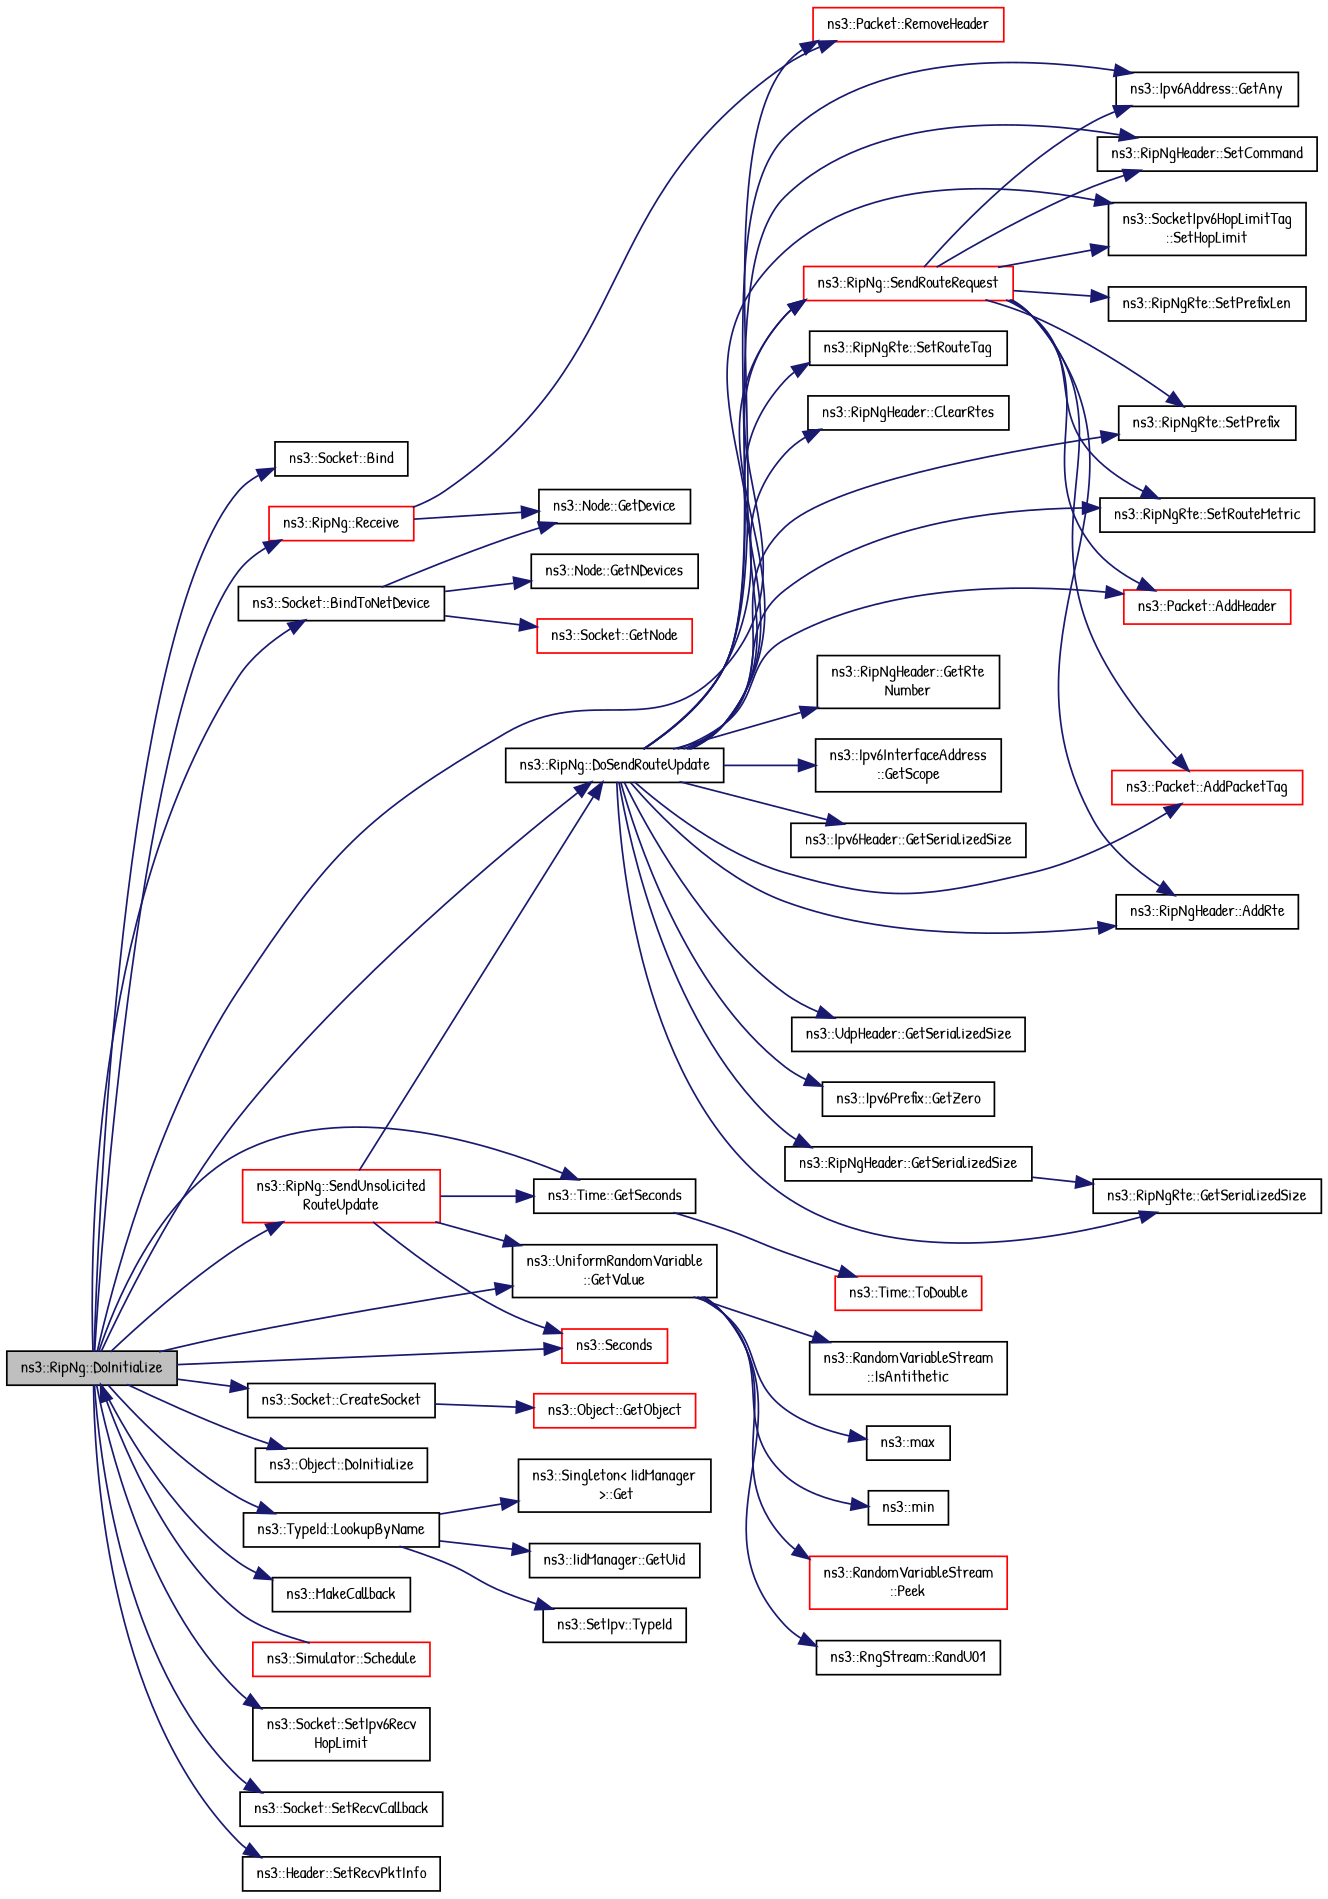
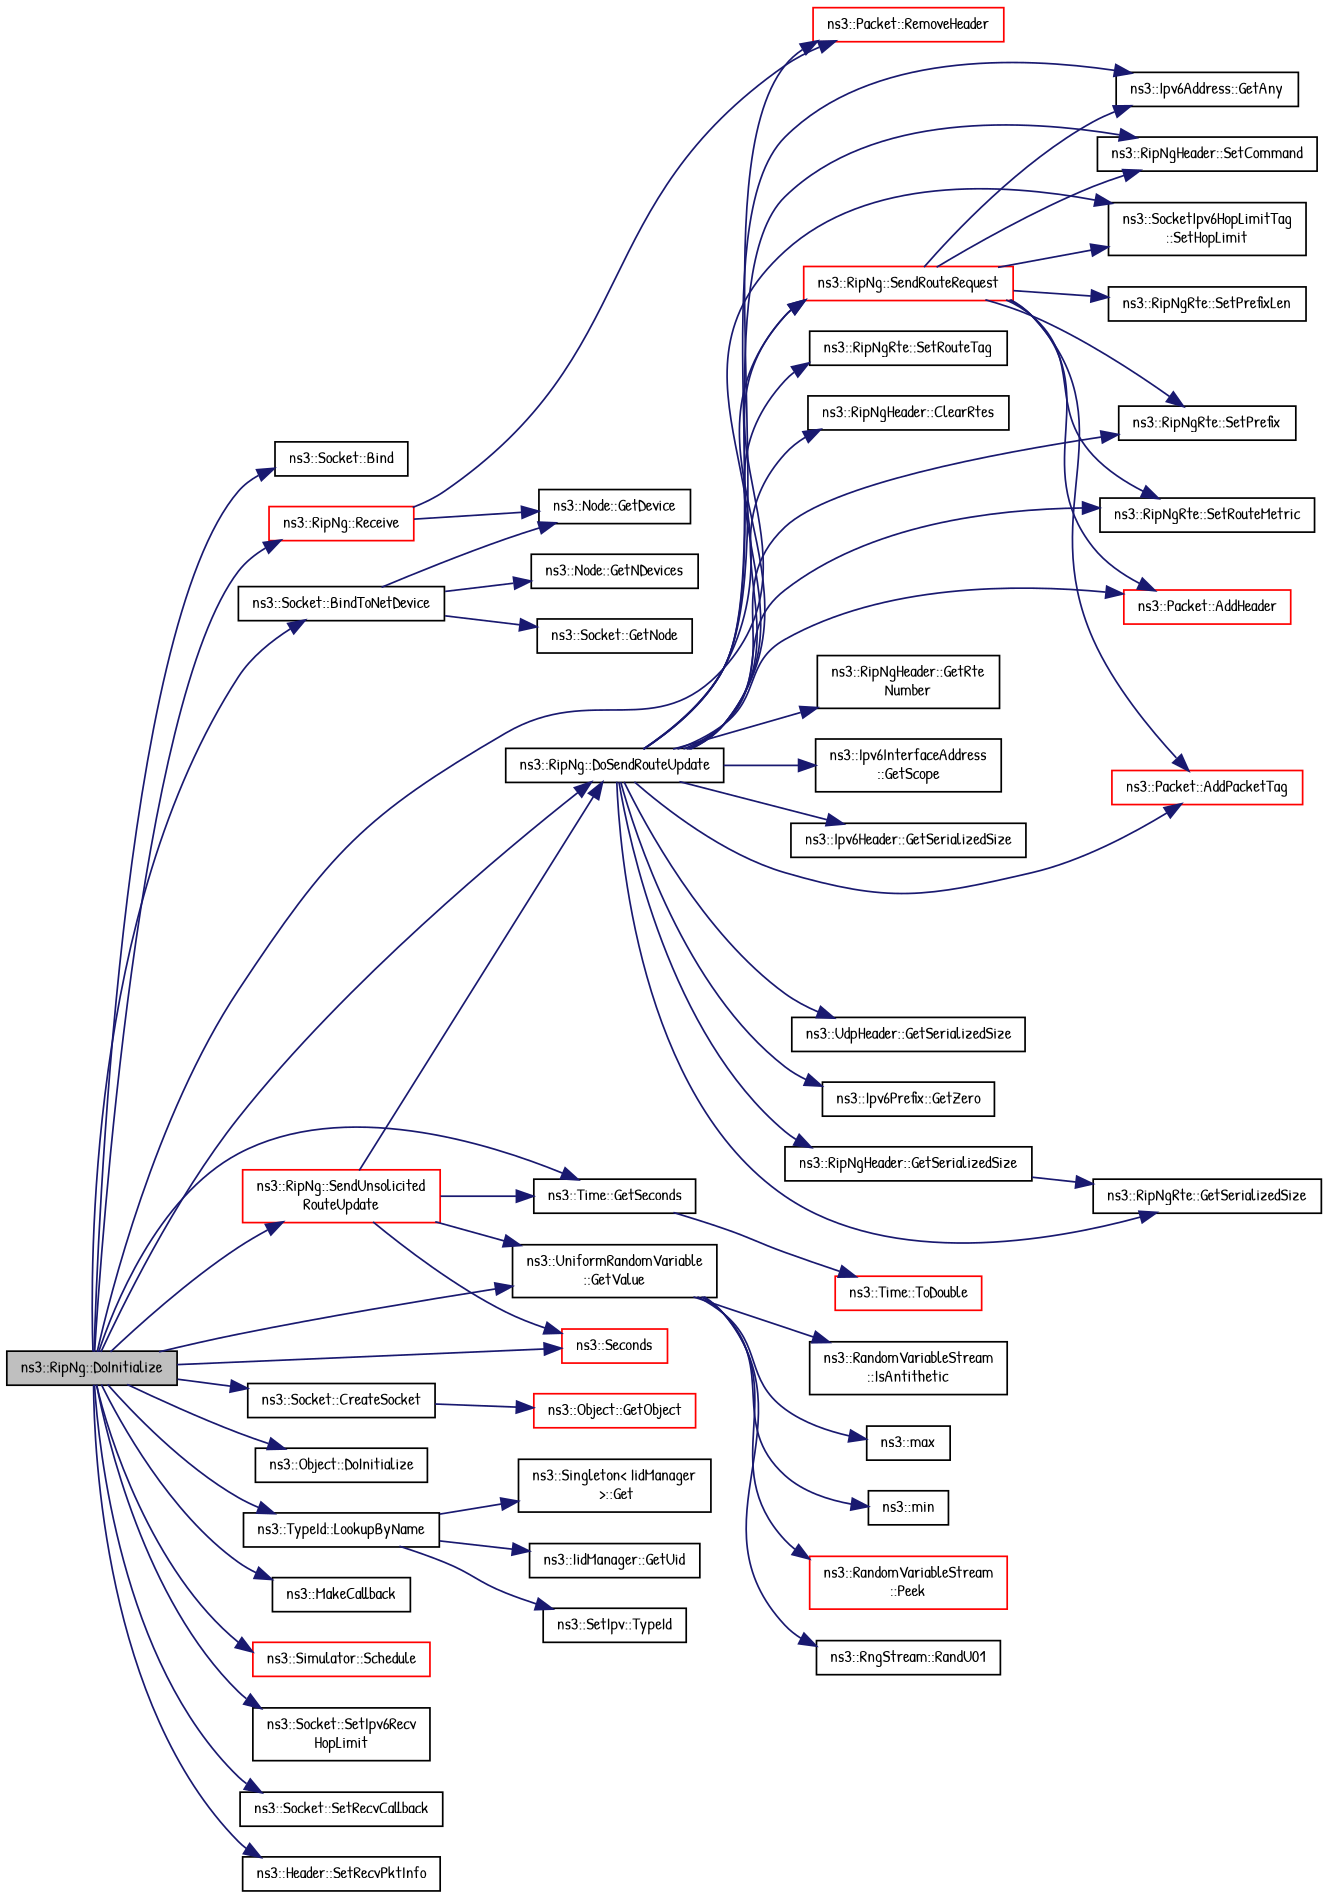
  digraph {
    fontname="Patrick Hand"
    rankdir=LR
    node [color=black fillcolor=white fontname="Patrick Hand" fontsize=10 shape=record style=filled]
    edge [color=midnightblue fontname="Patrick Hand" fontsize=10 labelfontname=Helvetica labelfontsize=10 style=solid]
    n1 [fillcolor=grey75 fontcolor=black height=0.2 label="ns3::RipNg::DoInitialize" width=0.4]
    n2 [height=0.2 label="ns3::Socket::Bind" width=0.4]
    n3 [height=0.2 label="ns3::Socket::BindToNetDevice" width=0.4]
    n4 [height=0.2 label="ns3::Socket::CreateSocket" width=0.4]
    n5 [height=0.2 label="ns3::Object::DoInitialize" width=0.4]
    n6 [height=0.2 label="ns3::RipNg::DoSendRouteUpdate" width=0.4]
    n7 [height=0.2 label="ns3::Time::GetSeconds" width=0.4]
    n8 [height=0.2 label="ns3::UniformRandomVariable\l::GetValue" width=0.4]
    n9 [height=0.2 label="ns3::TypeId::LookupByName" width=0.4]
    n10 [height=0.2 label="ns3::MakeCallback" width=0.4]
    n11 [color=red height=0.2 label="ns3::RipNg::Receive" width=0.4]
    n12 [color=red height=0.2 label="ns3::Simulator::Schedule" width=0.4]
    n13 [color=red height=0.2 label="ns3::Seconds" width=0.4]
    n14 [color=red height=0.2 label="ns3::RipNg::SendRouteRequest" width=0.4]
    n15 [color=red height=0.2 label="ns3::RipNg::SendUnsolicited\lRouteUpdate" width=0.4]
    n16 [height=0.2 label="ns3::Socket::SetIpv6Recv\lHopLimit" width=0.4]
    n17 [height=0.2 label="ns3::Socket::SetRecvCallback" width=0.4]
    n18 [height=0.2 label="ns3::Header::SetRecvPktInfo" width=0.4]
    n19 [height=0.2 label="ns3::Node::GetDevice" width=0.4]
    n20 [height=0.2 label="ns3::Node::GetNDevices" width=0.4]
-   n21 [color=red height=0.2 label="ns3::Socket::GetNode" width=0.4]
+   n21 [height=0.2 label="ns3::Socket::GetNode" width=0.4]
    n22 [color=red height=0.2 label="ns3::Object::GetObject" width=0.4]
    n23 [color=red height=0.2 label="ns3::Packet::AddHeader" width=0.4]
    n24 [color=red height=0.2 label="ns3::Packet::AddPacketTag" width=0.4]
-   n25 [height=0.2 label="ns3::RipNgHeader::AddRte" width=0.4]
    n26 [height=0.2 label="ns3::RipNgHeader::ClearRtes" width=0.4]
    n27 [height=0.2 label="ns3::Ipv6Address::GetAny" width=0.4]
    n28 [height=0.2 label="ns3::RipNgHeader::GetRte\lNumber" width=0.4]
    n29 [height=0.2 label="ns3::Ipv6InterfaceAddress\l::GetScope" width=0.4]
    n30 [height=0.2 label="ns3::Ipv6Header::GetSerializedSize" width=0.4]
    n31 [height=0.2 label="ns3::RipNgRte::GetSerializedSize" width=0.4]
    n32 [height=0.2 label="ns3::RipNgHeader::GetSerializedSize" width=0.4]
    n33 [height=0.2 label="ns3::UdpHeader::GetSerializedSize" width=0.4]
    n34 [height=0.2 label="ns3::Ipv6Prefix::GetZero" width=0.4]
    n35 [color=red height=0.2 label="ns3::Packet::RemoveHeader" width=0.4]
    n36 [height=0.2 label="ns3::RipNgHeader::SetCommand" width=0.4]
    n37 [height=0.2 label="ns3::SocketIpv6HopLimitTag\l::SetHopLimit" width=0.4]
    n38 [height=0.2 label="ns3::RipNgRte::SetPrefix" width=0.4]
    n39 [height=0.2 label="ns3::RipNgRte::SetRouteMetric" width=0.4]
    n40 [height=0.2 label="ns3::RipNgRte::SetRouteTag" width=0.4]
    n41 [color=red height=0.2 label="ns3::Time::ToDouble" width=0.4]
    n42 [height=0.2 label="ns3::RandomVariableStream\l::IsAntithetic" width=0.4]
    n43 [height=0.2 label="ns3::max" width=0.4]
    n44 [height=0.2 label="ns3::min" width=0.4]
    n45 [color=red height=0.2 label="ns3::RandomVariableStream\l::Peek" width=0.4]
    n46 [height=0.2 label="ns3::RngStream::RandU01" width=0.4]
    n47 [height=0.2 label="ns3::SetIpv::TypeId" width=0.4]
    n48 [height=0.2 label="ns3::Singleton\< IidManager\l \>::Get" width=0.4]
    n49 [height=0.2 label="ns3::IidManager::GetUid" width=0.4]
    n50 [height=0.2 label="ns3::RipNgRte::SetPrefixLen" width=0.4]
    n1 -> n2
    n1 -> n3
    n1 -> n4
    n1 -> n5
    n1 -> n6
    n1 -> n7
    n1 -> n8
    n1 -> n9
    n1 -> n10
    n1 -> n11
-   n12 -> n1
+   n1 -> n12
    n1 -> n13
    n1 -> n14
    n1 -> n15
    n1 -> n16
    n1 -> n17
    n1 -> n18
    n3 -> n19
    n3 -> n20
    n3 -> n21
    n4 -> n22
    n6 -> n14
    n6 -> n23
    n6 -> n24
-   n6 -> n25
    n6 -> n26
    n6 -> n27
    n6 -> n28
    n6 -> n29
    n6 -> n30
    n6 -> n31
    n6 -> n32
    n6 -> n33
    n6 -> n34
    n6 -> n35
    n6 -> n36
    n6 -> n37
    n6 -> n38
    n6 -> n39
    n6 -> n40
    n7 -> n41
    n8 -> n42
    n8 -> n43
    n8 -> n44
    n8 -> n45
    n8 -> n46
    n9 -> n47
    n9 -> n48
    n9 -> n49
    n11 -> n19
    n11 -> n35
    n14 -> n23
    n14 -> n24
-   n14 -> n25
    n14 -> n27
    n14 -> n36
    n14 -> n37
    n14 -> n38
    n14 -> n39
    n14 -> n50
    n15 -> n6
    n15 -> n7
    n15 -> n8
    n15 -> n13
    n32 -> n31
  }
